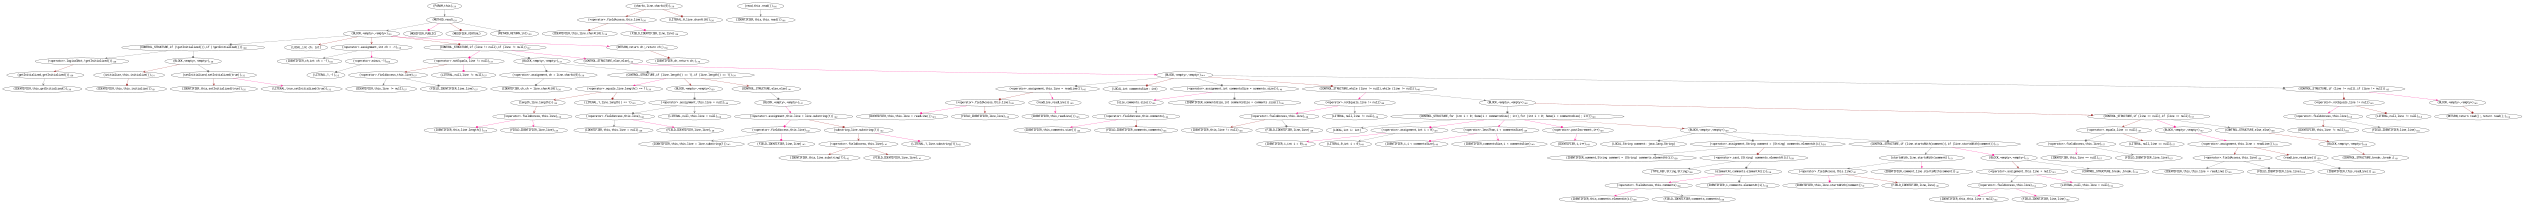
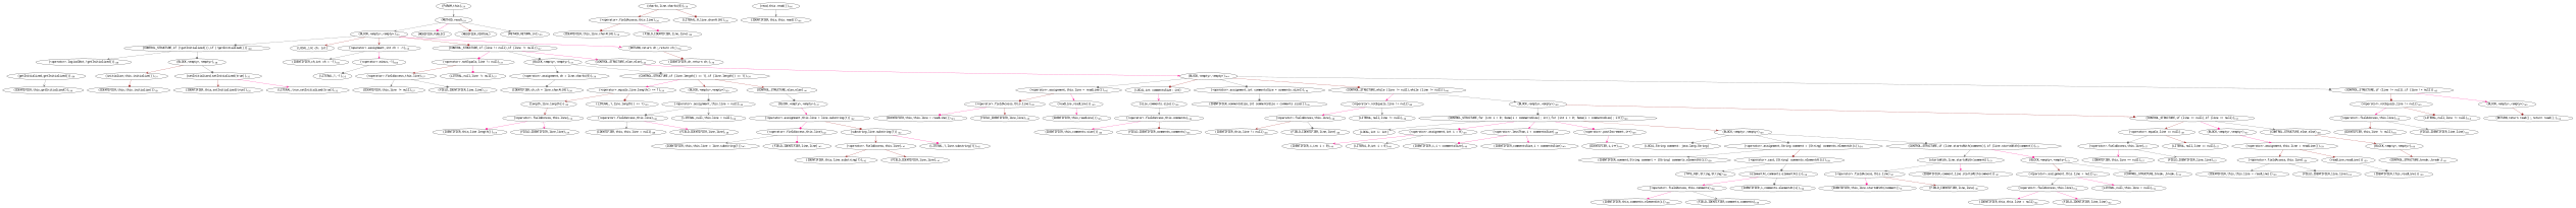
  digraph {
    fontname="Roboto Mono"
    node [fontname="Roboto Mono"]
    edge [arrowhead=box color=gray40 fontname="Roboto Mono"]
    n1 [label=<(METHOD,read)<SUB>129</SUB>>]
    n2 [label=<(BLOCK,&lt;empty&gt;,&lt;empty&gt;)<SUB>129</SUB>>]
    n3 [label=<(MODIFIER,PUBLIC)>]
    n4 [label=<(MODIFIER,VIRTUAL)>]
    n5 [label=<(METHOD_RETURN,int)<SUB>129</SUB>>]
    n6 [label=<(PARAM,this)<SUB>129</SUB>>]
    n7 [label=<(CONTROL_STRUCTURE,if (!getInitialized()),if (!getInitialized()))<SUB>130</SUB>>]
    n8 [label=<(LOCAL,int ch: int)>]
    n9 [label=<(&lt;operator&gt;.assignment,int ch = -1)<SUB>135</SUB>>]
    n10 [label=<(CONTROL_STRUCTURE,if (line != null),if (line != null))<SUB>137</SUB>>]
    n11 [label=<(RETURN,return ch;,return ch;)<SUB>170</SUB>>]
    n12 [label=<(&lt;operator&gt;.logicalNot,!getInitialized())<SUB>130</SUB>>]
    n13 [label=<(BLOCK,&lt;empty&gt;,&lt;empty&gt;)<SUB>130</SUB>>]
    n14 [label=<(IDENTIFIER,ch,int ch = -1)<SUB>135</SUB>>]
    n15 [label=<(&lt;operator&gt;.minus,-1)<SUB>835</SUB>>]
    n16 [label=<(&lt;operator&gt;.notEquals,line != null)<SUB>137</SUB>>]
    n17 [label=<(BLOCK,&lt;empty&gt;,&lt;empty&gt;)<SUB>137</SUB>>]
    n18 [label=<(CONTROL_STRUCTURE,else,else)<SUB>144</SUB>>]
    n19 [label=<(IDENTIFIER,ch,return ch;)<SUB>170</SUB>>]
    n20 [label=<(getInitialized,getInitialized())<SUB>130</SUB>>]
    n21 [label=<(initialize,this.initialize())<SUB>131</SUB>>]
    n22 [label=<(setInitialized,setInitialized(true))<SUB>132</SUB>>]
    n23 [label=<(IDENTIFIER,this,getInitialized())<SUB>130</SUB>>]
    n24 [label=<(IDENTIFIER,this,this.initialize())<SUB>131</SUB>>]
    n25 [label=<(IDENTIFIER,this,setInitialized(true))<SUB>132</SUB>>]
    n26 [label=<(LITERAL,true,setInitialized(true))<SUB>132</SUB>>]
    n27 [label=<(LITERAL,1,-1)<SUB>135</SUB>>]
    n28 [label=<(&lt;operator&gt;.fieldAccess,this.line)<SUB>137</SUB>>]
    n29 [label=<(LITERAL,null,line != null)<SUB>137</SUB>>]
    n30 [label=<(&lt;operator&gt;.assignment,ch = line.charAt(0))<SUB>138</SUB>>]
    n31 [label=<(CONTROL_STRUCTURE,if (line.length() == 1),if (line.length() == 1))<SUB>139</SUB>>]
    n32 [label=<(BLOCK,&lt;empty&gt;,&lt;empty&gt;)<SUB>144</SUB>>]
    n33 [label=<(IDENTIFIER,this,line != null)<SUB>137</SUB>>]
    n34 [label=<(FIELD_IDENTIFIER,line,line)<SUB>137</SUB>>]
    n35 [label=<(IDENTIFIER,ch,ch = line.charAt(0))<SUB>138</SUB>>]
    n36 [label=<(&lt;operator&gt;.equals,line.length() == 1)<SUB>139</SUB>>]
    n37 [label=<(BLOCK,&lt;empty&gt;,&lt;empty&gt;)<SUB>139</SUB>>]
    n38 [label=<(CONTROL_STRUCTURE,else,else)<SUB>141</SUB>>]
    n39 [label=<(charAt,line.charAt(0))<SUB>138</SUB>>]
    n40 [label=<(&lt;operator&gt;.fieldAccess,this.line)<SUB>138</SUB>>]
    n41 [label=<(LITERAL,0,line.charAt(0))<SUB>138</SUB>>]
    n42 [label=<(IDENTIFIER,this,line.charAt(0))<SUB>138</SUB>>]
    n43 [label=<(FIELD_IDENTIFIER,line,line)<SUB>138</SUB>>]
    n44 [label=<(length,line.length())<SUB>139</SUB>>]
    n45 [label=<(LITERAL,1,line.length() == 1)<SUB>139</SUB>>]
    n46 [label=<(&lt;operator&gt;.assignment,this.line = null)<SUB>140</SUB>>]
    n47 [label=<(BLOCK,&lt;empty&gt;,&lt;empty&gt;)<SUB>141</SUB>>]
    n48 [label=<(&lt;operator&gt;.fieldAccess,this.line)<SUB>139</SUB>>]
    n49 [label=<(IDENTIFIER,this,line.length())<SUB>139</SUB>>]
    n50 [label=<(FIELD_IDENTIFIER,line,line)<SUB>139</SUB>>]
    n51 [label=<(&lt;operator&gt;.fieldAccess,this.line)<SUB>140</SUB>>]
    n52 [label=<(LITERAL,null,this.line = null)<SUB>140</SUB>>]
    n53 [label=<(IDENTIFIER,this,this.line = null)<SUB>140</SUB>>]
    n54 [label=<(FIELD_IDENTIFIER,line,line)<SUB>140</SUB>>]
    n55 [label=<(&lt;operator&gt;.assignment,this.line = line.substring(1))<SUB>142</SUB>>]
    n56 [label=<(&lt;operator&gt;.fieldAccess,this.line)<SUB>142</SUB>>]
    n57 [label=<(substring,line.substring(1))<SUB>142</SUB>>]
    n58 [label=<(IDENTIFIER,this,this.line = line.substring(1))<SUB>142</SUB>>]
    n59 [label=<(FIELD_IDENTIFIER,line,line)<SUB>142</SUB>>]
    n60 [label=<(&lt;operator&gt;.fieldAccess,this.line)<SUB>142</SUB>>]
    n61 [label=<(LITERAL,1,line.substring(1))<SUB>142</SUB>>]
    n62 [label=<(IDENTIFIER,this,line.substring(1))<SUB>142</SUB>>]
    n63 [label=<(FIELD_IDENTIFIER,line,line)<SUB>142</SUB>>]
    n64 [label=<(&lt;operator&gt;.assignment,this.line = readLine())<SUB>145</SUB>>]
    n65 [label=<(LOCAL,int commentsSize: int)>]
    n66 [label=<(&lt;operator&gt;.assignment,int commentsSize = comments.size())<SUB>146</SUB>>]
    n67 [label=<(CONTROL_STRUCTURE,while (line != null),while (line != null))<SUB>148</SUB>>]
    n68 [label=<(CONTROL_STRUCTURE,if (line != null),if (line != null))<SUB>165</SUB>>]
    n69 [label=<(&lt;operator&gt;.fieldAccess,this.line)<SUB>145</SUB>>]
    n70 [label=<(readLine,readLine())<SUB>145</SUB>>]
    n71 [label=<(IDENTIFIER,commentsSize,int commentsSize = comments.size())<SUB>146</SUB>>]
    n72 [label=<(size,comments.size())<SUB>146</SUB>>]
    n73 [label=<(&lt;operator&gt;.notEquals,line != null)<SUB>148</SUB>>]
    n74 [label=<(BLOCK,&lt;empty&gt;,&lt;empty&gt;)<SUB>148</SUB>>]
    n75 [label=<(&lt;operator&gt;.notEquals,line != null)<SUB>165</SUB>>]
    n76 [label=<(BLOCK,&lt;empty&gt;,&lt;empty&gt;)<SUB>165</SUB>>]
    n77 [label=<(IDENTIFIER,this,this.line = readLine())<SUB>145</SUB>>]
    n78 [label=<(FIELD_IDENTIFIER,line,line)<SUB>145</SUB>>]
    n79 [label=<(IDENTIFIER,this,readLine())<SUB>145</SUB>>]
    n80 [label=<(&lt;operator&gt;.fieldAccess,this.comments)<SUB>146</SUB>>]
    n81 [label=<(IDENTIFIER,this,comments.size())<SUB>146</SUB>>]
    n82 [label=<(FIELD_IDENTIFIER,comments,comments)<SUB>146</SUB>>]
    n83 [label=<(&lt;operator&gt;.fieldAccess,this.line)<SUB>148</SUB>>]
    n84 [label=<(LITERAL,null,line != null)<SUB>148</SUB>>]
    n85 [label=<(CONTROL_STRUCTURE,for (int i = 0; Some(i &lt; commentsSize); i++),for (int i = 0; Some(i &lt; commentsSize); i++))<SUB>149</SUB>>]
    n86 [label=<(CONTROL_STRUCTURE,if (line == null),if (line == null))<SUB>157</SUB>>]
    n87 [label=<(IDENTIFIER,this,line != null)<SUB>148</SUB>>]
    n88 [label=<(FIELD_IDENTIFIER,line,line)<SUB>148</SUB>>]
    n89 [label=<(LOCAL,int i: int)>]
    n90 [label=<(&lt;operator&gt;.assignment,int i = 0)<SUB>149</SUB>>]
    n91 [label=<(&lt;operator&gt;.lessThan,i &lt; commentsSize)<SUB>149</SUB>>]
    n92 [label=<(&lt;operator&gt;.postIncrement,i++)<SUB>149</SUB>>]
    n93 [label=<(BLOCK,&lt;empty&gt;,&lt;empty&gt;)<SUB>149</SUB>>]
    n94 [label=<(&lt;operator&gt;.equals,line == null)<SUB>157</SUB>>]
    n95 [label=<(BLOCK,&lt;empty&gt;,&lt;empty&gt;)<SUB>157</SUB>>]
    n96 [label=<(CONTROL_STRUCTURE,else,else)<SUB>160</SUB>>]
    n97 [label=<(IDENTIFIER,i,int i = 0)<SUB>149</SUB>>]
    n98 [label=<(LITERAL,0,int i = 0)<SUB>149</SUB>>]
    n99 [label=<(IDENTIFIER,i,i &lt; commentsSize)<SUB>149</SUB>>]
    n100 [label=<(IDENTIFIER,commentsSize,i &lt; commentsSize)<SUB>149</SUB>>]
    n101 [label=<(IDENTIFIER,i,i++)<SUB>149</SUB>>]
    n102 [label=<(LOCAL,String comment: java.lang.String)>]
    n103 [label=<(&lt;operator&gt;.assignment,String comment = (String) comments.elementAt(i))<SUB>150</SUB>>]
    n104 [label=<(CONTROL_STRUCTURE,if (line.startsWith(comment)),if (line.startsWith(comment)))<SUB>151</SUB>>]
    n105 [label=<(IDENTIFIER,comment,String comment = (String) comments.elementAt(i))<SUB>150</SUB>>]
    n106 [label=<(&lt;operator&gt;.cast,(String) comments.elementAt(i))<SUB>150</SUB>>]
    n107 [label=<(startsWith,line.startsWith(comment))<SUB>151</SUB>>]
    n108 [label=<(BLOCK,&lt;empty&gt;,&lt;empty&gt;)<SUB>151</SUB>>]
    n109 [label=<(TYPE_REF,String,String)<SUB>150</SUB>>]
    n110 [label=<(elementAt,comments.elementAt(i))<SUB>150</SUB>>]
    n111 [label=<(&lt;operator&gt;.fieldAccess,this.comments)<SUB>150</SUB>>]
    n112 [label=<(IDENTIFIER,i,comments.elementAt(i))<SUB>150</SUB>>]
    n113 [label=<(IDENTIFIER,this,comments.elementAt(i))<SUB>150</SUB>>]
    n114 [label=<(FIELD_IDENTIFIER,comments,comments)<SUB>150</SUB>>]
    n115 [label=<(&lt;operator&gt;.fieldAccess,this.line)<SUB>151</SUB>>]
    n116 [label=<(IDENTIFIER,comment,line.startsWith(comment))<SUB>151</SUB>>]
    n117 [label=<(&lt;operator&gt;.assignment,this.line = null)<SUB>152</SUB>>]
    n118 [label=<(CONTROL_STRUCTURE,break;,break;)<SUB>153</SUB>>]
    n119 [label=<(IDENTIFIER,this,line.startsWith(comment))<SUB>151</SUB>>]
    n120 [label=<(FIELD_IDENTIFIER,line,line)<SUB>151</SUB>>]
    n121 [label=<(&lt;operator&gt;.fieldAccess,this.line)<SUB>152</SUB>>]
    n122 [label=<(LITERAL,null,this.line = null)<SUB>152</SUB>>]
    n123 [label=<(IDENTIFIER,this,this.line = null)<SUB>152</SUB>>]
    n124 [label=<(FIELD_IDENTIFIER,line,line)<SUB>152</SUB>>]
    n125 [label=<(&lt;operator&gt;.fieldAccess,this.line)<SUB>157</SUB>>]
    n126 [label=<(LITERAL,null,line == null)<SUB>157</SUB>>]
    n127 [label=<(&lt;operator&gt;.assignment,this.line = readLine())<SUB>159</SUB>>]
    n128 [label=<(BLOCK,&lt;empty&gt;,&lt;empty&gt;)<SUB>160</SUB>>]
    n129 [label=<(IDENTIFIER,this,line == null)<SUB>157</SUB>>]
    n130 [label=<(FIELD_IDENTIFIER,line,line)<SUB>157</SUB>>]
    n131 [label=<(&lt;operator&gt;.fieldAccess,this.line)<SUB>159</SUB>>]
    n132 [label=<(readLine,readLine())<SUB>159</SUB>>]
    n133 [label=<(IDENTIFIER,this,this.line = readLine())<SUB>159</SUB>>]
    n134 [label=<(FIELD_IDENTIFIER,line,line)<SUB>159</SUB>>]
    n135 [label=<(IDENTIFIER,this,readLine())<SUB>159</SUB>>]
    n136 [label=<(CONTROL_STRUCTURE,break;,break;)<SUB>161</SUB>>]
    n137 [label=<(&lt;operator&gt;.fieldAccess,this.line)<SUB>165</SUB>>]
    n138 [label=<(LITERAL,null,line != null)<SUB>165</SUB>>]
    n139 [label=<(RETURN,return read();,return read();)<SUB>166</SUB>>]
    n140 [label=<(IDENTIFIER,this,line != null)<SUB>165</SUB>>]
    n141 [label=<(FIELD_IDENTIFIER,line,line)<SUB>165</SUB>>]
    n142 [label=<(read,this.read())<SUB>166</SUB>>]
    n143 [label=<(IDENTIFIER,this,this.read())<SUB>166</SUB>>]
    n1 -> n2 [arrowhead=vee]
    n1 -> n3 [color=deeppink]
    n1 -> n4 [color=brown]
    n1 -> n5 [arrowhead=normal]
    n2 -> n7
    n2 -> n8 [arrowhead=vee color=brown]
    n2 -> n9 [arrowhead=vee color=brown]
    n2 -> n10 [color=brown]
    n2 -> n11 [arrowhead=normal color=deeppink]
    n6 -> n1 [arrowhead=normal]
    n7 -> n12 [arrowhead=vee]
    n7 -> n13
    n9 -> n14 [arrowhead=vee]
    n9 -> n15 [arrowhead=normal color=deeppink]
    n10 -> n16 [color=deeppink]
    n10 -> n17
    n10 -> n18 [arrowhead=vee color=deeppink]
    n11 -> n19 [color=brown]
-   n12 -> n20 [arrowhead=vee color=brown]
    n13 -> n21 [arrowhead=vee color=brown]
    n13 -> n22
    n15 -> n27
    n16 -> n28 [arrowhead=normal color=brown]
    n16 -> n29 [color=deeppink]
    n17 -> n30
    n17 -> n31
    n18 -> n32 [arrowhead=normal color=deeppink]
    n20 -> n23 [arrowhead=vee]
    n21 -> n24 [color=brown]
    n22 -> n25 [arrowhead=vee color=brown]
    n22 -> n26 [arrowhead=vee color=deeppink]
    n28 -> n33 [arrowhead=normal]
    n28 -> n34
    n30 -> n35
    n31 -> n36 [arrowhead=normal color=deeppink]
    n31 -> n37 [arrowhead=vee color=brown]
    n31 -> n38 [arrowhead=vee color=brown]
    n32 -> n64
    n32 -> n65 [color=brown]
    n32 -> n66
    n32 -> n67 [color=brown]
    n32 -> n68
    n36 -> n44 [arrowhead=vee color=brown]
    n36 -> n45 [color=brown]
    n37 -> n46
    n38 -> n47
    n39 -> n40 [arrowhead=normal color=brown]
    n39 -> n41 [color=brown]
    n40 -> n42 [color=brown]
    n40 -> n43 [color=deeppink]
    n44 -> n48 [arrowhead=vee color=brown]
    n46 -> n51
    n46 -> n52 [arrowhead=vee]
    n47 -> n55 [arrowhead=normal color=deeppink]
    n48 -> n49 [color=deeppink]
    n48 -> n50 [arrowhead=vee color=deeppink]
    n51 -> n53 [arrowhead=vee]
    n51 -> n54 [arrowhead=vee color=deeppink]
    n55 -> n56 [color=deeppink]
    n55 -> n57 [color=brown]
    n56 -> n58 [arrowhead=vee]
    n56 -> n59 [color=deeppink]
    n57 -> n60 [arrowhead=vee color=brown]
    n57 -> n61 [color=deeppink]
    n60 -> n62 [arrowhead=vee color=brown]
    n60 -> n63 [arrowhead=normal color=brown]
    n64 -> n69 [color=brown]
    n64 -> n70 [arrowhead=normal color=deeppink]
    n66 -> n71
-   n66 -> n72 [arrowhead=vee color=deeppink]
+   n65 -> n72 [arrowhead=vee color=deeppink]
    n67 -> n73 [arrowhead=normal color=deeppink]
    n67 -> n74 [arrowhead=normal]
    n68 -> n75 [color=brown]
    n68 -> n76 [arrowhead=vee color=deeppink]
    n69 -> n77 [color=deeppink]
    n69 -> n78 [arrowhead=vee color=brown]
    n70 -> n79 [arrowhead=vee color=deeppink]
    n72 -> n80 [arrowhead=normal]
    n73 -> n83 [arrowhead=normal color=deeppink]
    n73 -> n84 [arrowhead=vee]
    n74 -> n85
    n74 -> n86 [color=brown]
    n75 -> n137 [arrowhead=vee color=deeppink]
    n75 -> n138 [color=brown]
    n76 -> n139 [color=brown]
    n80 -> n81 [arrowhead=normal color=deeppink]
    n80 -> n82 [color=brown]
    n83 -> n87 [arrowhead=vee color=brown]
    n83 -> n88
    n85 -> n89 [arrowhead=vee]
    n85 -> n90 [color=deeppink]
    n85 -> n91 [arrowhead=normal color=deeppink]
    n85 -> n92 [color=deeppink]
    n85 -> n93 [arrowhead=normal color=brown]
    n86 -> n94 [arrowhead=vee color=brown]
    n86 -> n95 [color=deeppink]
    n86 -> n96 [arrowhead=vee]
    n90 -> n97 [arrowhead=vee color=deeppink]
    n90 -> n98 [arrowhead=vee]
    n91 -> n99 [color=deeppink]
    n91 -> n100 [arrowhead=vee color=deeppink]
    n92 -> n101 [arrowhead=vee color=deeppink]
    n93 -> n102
    n93 -> n103
    n93 -> n104
    n94 -> n125
    n94 -> n126 [arrowhead=normal color=brown]
    n95 -> n127 [arrowhead=normal color=deeppink]
    n96 -> n128 [arrowhead=vee color=brown]
    n103 -> n105 [arrowhead=normal]
    n103 -> n106 [color=brown]
    n104 -> n107 [arrowhead=vee]
    n104 -> n108 [color=deeppink]
    n106 -> n109 [arrowhead=normal]
    n106 -> n110
    n107 -> n115 [arrowhead=normal]
    n107 -> n116 [arrowhead=normal color=deeppink]
    n108 -> n117 [arrowhead=normal color=brown]
    n108 -> n118 [arrowhead=normal]
    n110 -> n111 [arrowhead=vee color=deeppink]
    n110 -> n112
    n111 -> n113 [arrowhead=normal color=deeppink]
    n111 -> n114 [arrowhead=vee]
    n115 -> n119 [color=deeppink]
    n115 -> n120 [arrowhead=vee color=brown]
    n117 -> n121 [arrowhead=vee]
    n117 -> n122 [arrowhead=normal color=deeppink]
    n121 -> n123 [arrowhead=normal color=deeppink]
    n121 -> n124 [arrowhead=normal color=deeppink]
    n125 -> n129 [arrowhead=vee color=deeppink]
    n125 -> n130 [arrowhead=vee]
    n127 -> n131 [arrowhead=vee color=brown]
    n127 -> n132 [arrowhead=normal color=brown]
    n128 -> n136 [arrowhead=vee color=brown]
    n131 -> n133 [arrowhead=vee]
    n131 -> n134
    n132 -> n135
    n137 -> n140 [arrowhead=vee color=brown]
    n137 -> n141 [arrowhead=normal]
    n142 -> n143 [arrowhead=normal]
  }
